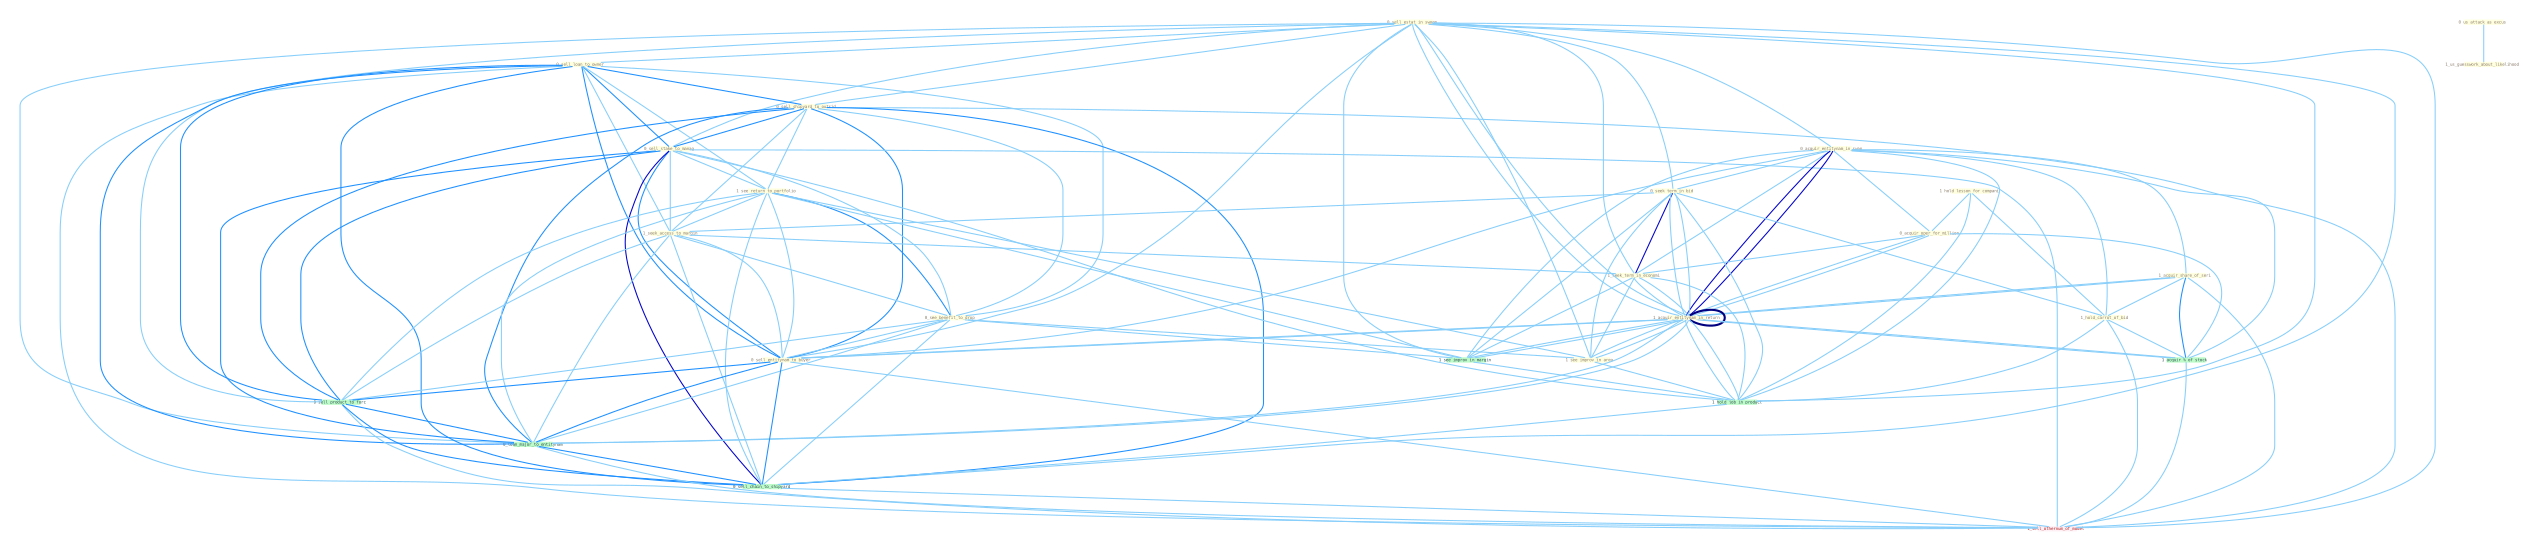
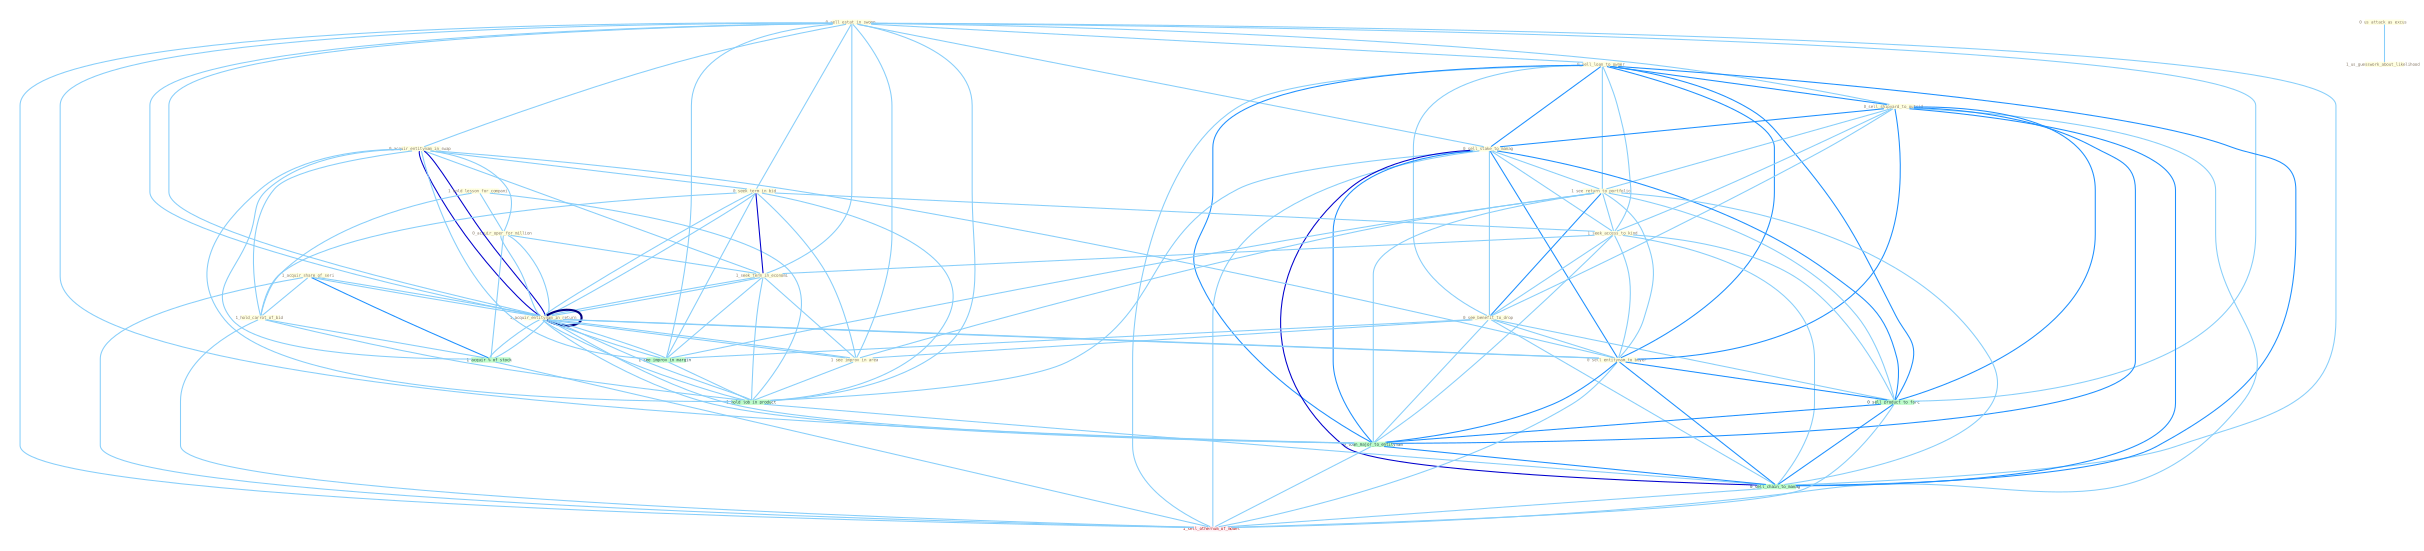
  graph {
    fontname="DejaVu Sans Mono"
    node [color="#ffffe0" fixedsize=true fontcolor="#8b7d6b" fontname="DejaVu Sans Mono" fontsize=4 shape=polygon style=filled]
    edge [color="#87cefa" fontname="DejaVu Sans Mono" w=1]
    "0_sell_estat_in_swoop " [height=.06 width=.5]
    "0_sell_loan_to_owner " [height=.06 width=.5]
    "0_sell_shipyard_to_outsid " [height=.06 width=.5]
    "0_sell_stake_to_manag " [height=.06 width=.5]
    "0_us_attack_as_excus " [height=.06 width=.5]
    "0_acquir_entitynam_in_swap " [height=.06 width=.5]
    "1_see_return_to_portfolio " [height=.06 width=.5]
    "1_hold_lesson_for_compani " [height=.06 width=.5]
    "0_seek_term_in_bid " [height=.06 width=.5]
-   "1_seek_access_to_kind " [height=.06 width=.5 label="1_seek_access_to_margin"]
+   "1_seek_access_to_kind " [height=.06 width=.5]
    "1_seek_term_in_economi " [height=.06 width=.5]
    "0_acquir_oper_for_million " [height=.06 width=.5]
    "0_see_benefit_to_drop " [height=.06 width=.5]
    "1_acquir_share_of_seri " [height=.06 width=.5]
    n15 [height=.06 label="1_acquir_entitynam_in_return" width=.5]
    "1_hold_carrot_of_bid " [height=.06 width=.5]
    "1_see_improv_in_area " [height=.06 width=.5]
    "1_us_guesswork_about_likelihood " [height=.06 width=.5]
    "0_sell_entitynam_to_buyer " [height=.06 width=.5]
    "1_sell_othernum_of_model " [color="#fff0f5" fontcolor="#b22222" height=.06 width=.5]
    "1_see_improv_in_margin " [color="#BDFCC9" fontcolor="#2f4f4f" height=.06 width=.5]
    n22 [color="#BDFCC9" fontcolor="#2f4f4f" height=.06 label="1_hold_job_in_product" width=.5]
    "0_sell_product_to_forc " [color="#BDFCC9" fontcolor="#2f4f4f" height=.06 width=.5]
    n24 [color="#BDFCC9" fontcolor="#2f4f4f" height=.06 label="0_loan_major_to_entitynam" width=.5]
-   "0_sell_chain_to_manag " [color="#BDFCC9" fontcolor="#2f4f4f" height=.06 width=.5 label="0_sell_chain_to_shipyard"]
+   "0_sell_chain_to_manag " [color="#BDFCC9" fontcolor="#2f4f4f" height=.06 width=.5]
    "1_acquir_%_of_stock " [color="#BDFCC9" fontcolor="#2f4f4f" height=.06 width=.5]
    subgraph sub_1 {
      "0_sell_estat_in_swoop "
      "0_sell_loan_to_owner "
      "0_sell_shipyard_to_outsid "
      "0_sell_stake_to_manag "
      "0_us_attack_as_excus "
      "0_acquir_entitynam_in_swap "
      "1_see_return_to_portfolio "
      "1_hold_lesson_for_compani "
      "0_seek_term_in_bid "
      "1_seek_access_to_kind "
      "1_seek_term_in_economi "
      "0_acquir_oper_for_million "
      "0_see_benefit_to_drop "
      "1_acquir_share_of_seri "
      n15
      "1_hold_carrot_of_bid "
      "1_see_improv_in_area "
      "1_us_guesswork_about_likelihood "
      "0_sell_entitynam_to_buyer "
    }
    subgraph sub_2 {
      "1_sell_othernum_of_model "
    }
    "0_sell_estat_in_swoop " -- "0_sell_loan_to_owner "
    "0_sell_estat_in_swoop " -- "0_sell_shipyard_to_outsid "
    "0_sell_estat_in_swoop " -- "0_sell_stake_to_manag "
    "0_sell_estat_in_swoop " -- "0_acquir_entitynam_in_swap "
    "0_sell_estat_in_swoop " -- "0_seek_term_in_bid "
    "0_sell_estat_in_swoop " -- "1_seek_term_in_economi "
    "0_sell_estat_in_swoop " -- n15
    "0_sell_estat_in_swoop " -- n15
    "0_sell_estat_in_swoop " -- "1_see_improv_in_area "
-   "0_sell_estat_in_swoop " -- "0_sell_entitynam_to_buyer "
    "0_sell_estat_in_swoop " -- "1_sell_othernum_of_model "
    "0_sell_estat_in_swoop " -- "1_see_improv_in_margin "
    "0_sell_estat_in_swoop " -- n22
    "0_sell_estat_in_swoop " -- "0_sell_product_to_forc "
    "0_sell_estat_in_swoop " -- n24
    "0_sell_estat_in_swoop " -- "0_sell_chain_to_manag "
    "0_sell_loan_to_owner " -- "0_sell_shipyard_to_outsid " [color="#1e90ff" w=2]
    "0_sell_loan_to_owner " -- "0_sell_stake_to_manag " [color="#1e90ff" w=2]
    "0_sell_loan_to_owner " -- "1_see_return_to_portfolio "
    "0_sell_loan_to_owner " -- "1_seek_access_to_kind "
    "0_sell_loan_to_owner " -- "0_see_benefit_to_drop "
    "0_sell_loan_to_owner " -- "0_sell_entitynam_to_buyer " [color="#1e90ff" w=2]
    "0_sell_loan_to_owner " -- "1_sell_othernum_of_model "
    "0_sell_loan_to_owner " -- "0_sell_product_to_forc " [color="#1e90ff" w=2]
    "0_sell_loan_to_owner " -- n24 [color="#1e90ff" w=2]
    "0_sell_loan_to_owner " -- "0_sell_chain_to_manag " [color="#1e90ff" w=2]
    "0_sell_shipyard_to_outsid " -- "0_sell_stake_to_manag " [color="#1e90ff" w=2]
    "0_sell_shipyard_to_outsid " -- "1_see_return_to_portfolio "
    "0_sell_shipyard_to_outsid " -- "1_seek_access_to_kind "
    "0_sell_shipyard_to_outsid " -- "0_see_benefit_to_drop "
    "0_sell_shipyard_to_outsid " -- "0_sell_entitynam_to_buyer " [color="#1e90ff" w=2]
    "0_sell_shipyard_to_outsid " -- "1_sell_othernum_of_model "
    "0_sell_shipyard_to_outsid " -- "0_sell_product_to_forc " [color="#1e90ff" w=2]
    "0_sell_shipyard_to_outsid " -- n24 [color="#1e90ff" w=2]
    "0_sell_shipyard_to_outsid " -- "0_sell_chain_to_manag " [color="#1e90ff" w=2]
    "0_sell_stake_to_manag " -- "1_see_return_to_portfolio "
    "0_sell_stake_to_manag " -- "1_seek_access_to_kind "
    "0_sell_stake_to_manag " -- "0_see_benefit_to_drop "
    "0_sell_stake_to_manag " -- "0_sell_entitynam_to_buyer " [color="#1e90ff" w=2]
    "0_sell_stake_to_manag " -- "1_sell_othernum_of_model "
    "0_sell_stake_to_manag " -- n22
    "0_sell_stake_to_manag " -- "0_sell_product_to_forc " [color="#1e90ff" w=2]
    "0_sell_stake_to_manag " -- n24 [color="#1e90ff" w=2]
    "0_sell_stake_to_manag " -- "0_sell_chain_to_manag " [color="#0000cd" w=3]
    "0_us_attack_as_excus " -- "1_us_guesswork_about_likelihood "
    "0_acquir_entitynam_in_swap " -- "0_seek_term_in_bid "
    "0_acquir_entitynam_in_swap " -- "1_seek_term_in_economi "
    "0_acquir_entitynam_in_swap " -- "0_acquir_oper_for_million "
-   "0_acquir_entitynam_in_swap " -- "1_acquir_share_of_seri "
    "0_acquir_entitynam_in_swap " -- n15 [color="#0000cd" w=3]
    "0_acquir_entitynam_in_swap " -- n15 [color="#0000cd" w=3]
    "0_acquir_entitynam_in_swap " -- "1_hold_carrot_of_bid "
    "0_acquir_entitynam_in_swap " -- "0_sell_entitynam_to_buyer "
    "0_acquir_entitynam_in_swap " -- "1_see_improv_in_margin "
    "0_acquir_entitynam_in_swap " -- n22
    "0_acquir_entitynam_in_swap " -- "1_acquir_%_of_stock "
    "1_see_return_to_portfolio " -- "1_seek_access_to_kind "
    "1_see_return_to_portfolio " -- "0_see_benefit_to_drop " [color="#1e90ff" w=2]
    "1_see_return_to_portfolio " -- "1_see_improv_in_area "
    "1_see_return_to_portfolio " -- "0_sell_entitynam_to_buyer "
    "1_see_return_to_portfolio " -- "1_see_improv_in_margin "
    "1_see_return_to_portfolio " -- "0_sell_product_to_forc "
    "1_see_return_to_portfolio " -- n24
    "1_see_return_to_portfolio " -- "0_sell_chain_to_manag "
    "1_hold_lesson_for_compani " -- "0_acquir_oper_for_million "
    "1_hold_lesson_for_compani " -- "1_hold_carrot_of_bid "
    "1_hold_lesson_for_compani " -- n22
    "0_seek_term_in_bid " -- "1_seek_access_to_kind "
    "0_seek_term_in_bid " -- "1_seek_term_in_economi " [color="#0000cd" w=3]
    "0_seek_term_in_bid " -- n15
    "0_seek_term_in_bid " -- n15
    "0_seek_term_in_bid " -- "1_hold_carrot_of_bid "
    "0_seek_term_in_bid " -- "1_see_improv_in_area "
    "0_seek_term_in_bid " -- "1_see_improv_in_margin "
    "0_seek_term_in_bid " -- n22
    "1_seek_access_to_kind " -- "1_seek_term_in_economi "
    "1_seek_access_to_kind " -- "0_see_benefit_to_drop "
    "1_seek_access_to_kind " -- "0_sell_entitynam_to_buyer "
    "1_seek_access_to_kind " -- "0_sell_product_to_forc "
    "1_seek_access_to_kind " -- n24
    "1_seek_access_to_kind " -- "0_sell_chain_to_manag "
    "1_seek_term_in_economi " -- n15
    "1_seek_term_in_economi " -- n15
    "1_seek_term_in_economi " -- "1_see_improv_in_area "
    "1_seek_term_in_economi " -- "1_see_improv_in_margin "
    "1_seek_term_in_economi " -- n22
    "0_acquir_oper_for_million " -- "1_seek_term_in_economi "
    "0_acquir_oper_for_million " -- n15
    "0_acquir_oper_for_million " -- n15
    "0_acquir_oper_for_million " -- "1_acquir_%_of_stock "
    "0_see_benefit_to_drop " -- "1_see_improv_in_area "
    "0_see_benefit_to_drop " -- "0_sell_entitynam_to_buyer "
    "0_see_benefit_to_drop " -- "1_see_improv_in_margin "
    "0_see_benefit_to_drop " -- "0_sell_product_to_forc "
    "0_see_benefit_to_drop " -- n24
    "0_see_benefit_to_drop " -- "0_sell_chain_to_manag "
    "1_acquir_share_of_seri " -- n15
    "1_acquir_share_of_seri " -- n15
    "1_acquir_share_of_seri " -- "1_hold_carrot_of_bid "
    "1_acquir_share_of_seri " -- "1_sell_othernum_of_model "
    "1_acquir_share_of_seri " -- "1_acquir_%_of_stock " [color="#1e90ff" w=2]
    n15 -- n15 [color="#000080" style=bold w=4]
    n15 -- "1_see_improv_in_area "
    n15 -- "1_see_improv_in_area "
    n15 -- "0_sell_entitynam_to_buyer "
    n15 -- "0_sell_entitynam_to_buyer "
    n15 -- "1_see_improv_in_margin "
    n15 -- "1_see_improv_in_margin "
    n15 -- n22
    n15 -- n22
    n15 -- n24
    n15 -- n24
    n15 -- "1_acquir_%_of_stock "
    n15 -- "1_acquir_%_of_stock "
    "1_hold_carrot_of_bid " -- "1_sell_othernum_of_model "
    "1_hold_carrot_of_bid " -- n22
    "1_hold_carrot_of_bid " -- "1_acquir_%_of_stock "
    "1_see_improv_in_area " -- n22
    "0_sell_entitynam_to_buyer " -- "1_sell_othernum_of_model "
    "0_sell_entitynam_to_buyer " -- "0_sell_product_to_forc " [color="#1e90ff" w=2]
    "0_sell_entitynam_to_buyer " -- n24 [color="#1e90ff" w=2]
    "0_sell_entitynam_to_buyer " -- "0_sell_chain_to_manag " [color="#1e90ff" w=2]
    "1_see_improv_in_margin " -- n22
    n22 -- "0_sell_chain_to_manag "
    "0_sell_product_to_forc " -- "1_sell_othernum_of_model "
    "0_sell_product_to_forc " -- n24 [color="#1e90ff" w=2]
    "0_sell_product_to_forc " -- "0_sell_chain_to_manag " [color="#1e90ff" w=2]
    n24 -- "1_sell_othernum_of_model "
    n24 -- "0_sell_chain_to_manag " [color="#1e90ff" w=2]
    "0_sell_chain_to_manag " -- "1_sell_othernum_of_model "
    "1_acquir_%_of_stock " -- "1_sell_othernum_of_model "
  }
